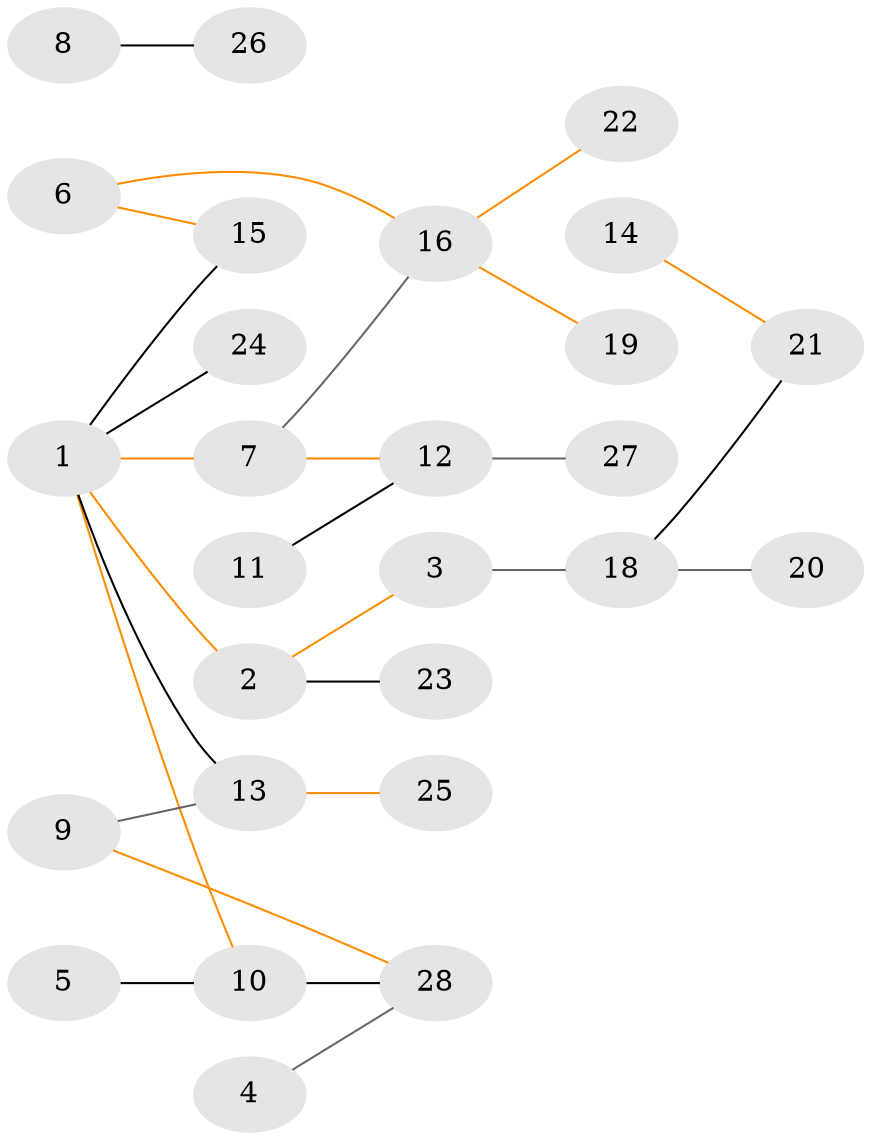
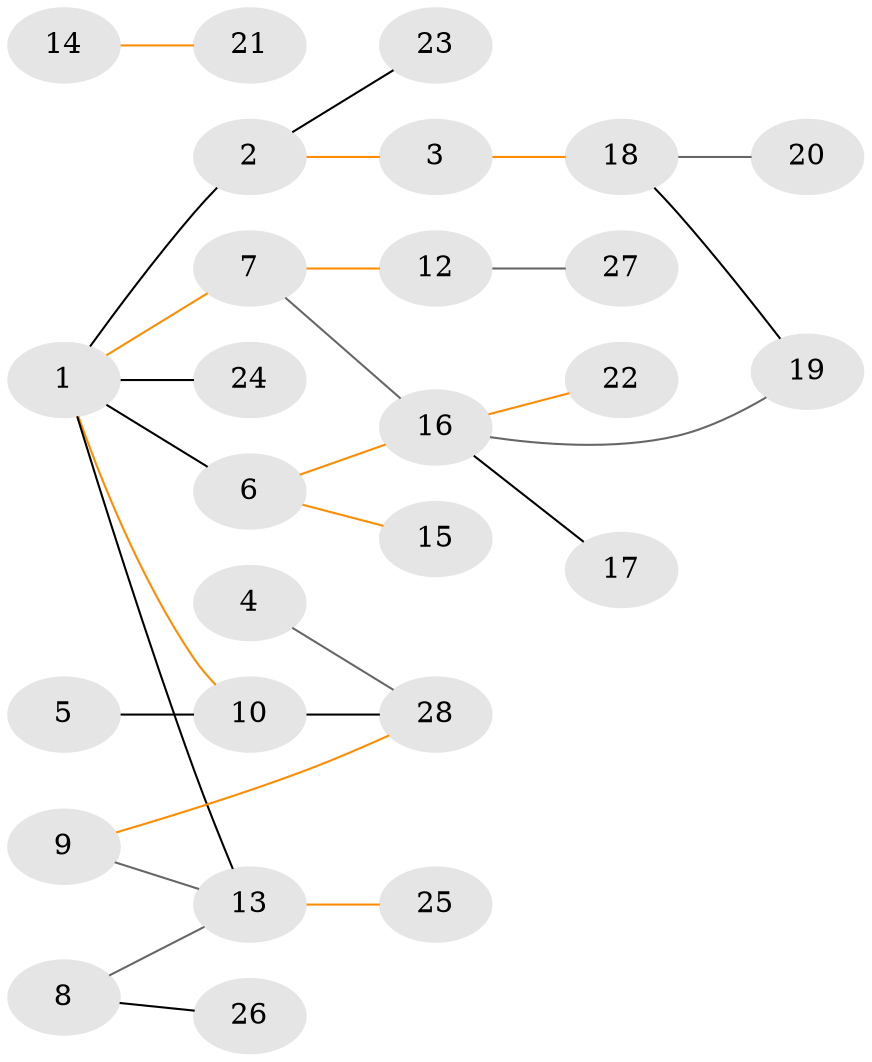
  graph {
    rankdir=LR
    node [color=gray90 style=filled]
    edge [color=black weight=1.0]
    1
    2
    6
    7
    10
    13
    24
    3
    23
    15
    16
    12
    28
    25
    18
    4
    20
    21
    5
+   17
    19
    22
    27
    8
    26
    9
-   11
    14
-   1 -- 2 [color=darkorange]
-   1 -- 15
+   1 -- 2
+   1 -- 6
    1 -- 7 [color=darkorange weight=2.0]
    1 -- 10 [color=darkorange]
    1 -- 13
    1 -- 24
    2 -- 3 [color=darkorange]
    2 -- 23
    6 -- 15 [color=darkorange]
    6 -- 16 [color=darkorange]
    7 -- 16 [color=gray40]
    7 -- 12 [color=darkorange]
    10 -- 28
    13 -- 25 [color=darkorange]
-   3 -- 18 [color=gray40]
-   16 -- 19 [color=darkorange]
+   3 -- 18 [color=darkorange]
+   16 -- 17
+   16 -- 19 [color=gray40]
    16 -- 22 [color=darkorange]
    12 -- 27 [color=gray40]
    18 -- 20 [color=gray40]
-   18 -- 21
+   18 -- 19
    4 -- 28 [color=gray40]
    5 -- 10
+   8 -- 13 [color=gray40]
    8 -- 26
    9 -- 13 [color=gray40]
    9 -- 28 [color=darkorange]
-   11 -- 12
    14 -- 21 [color=darkorange]
  }
